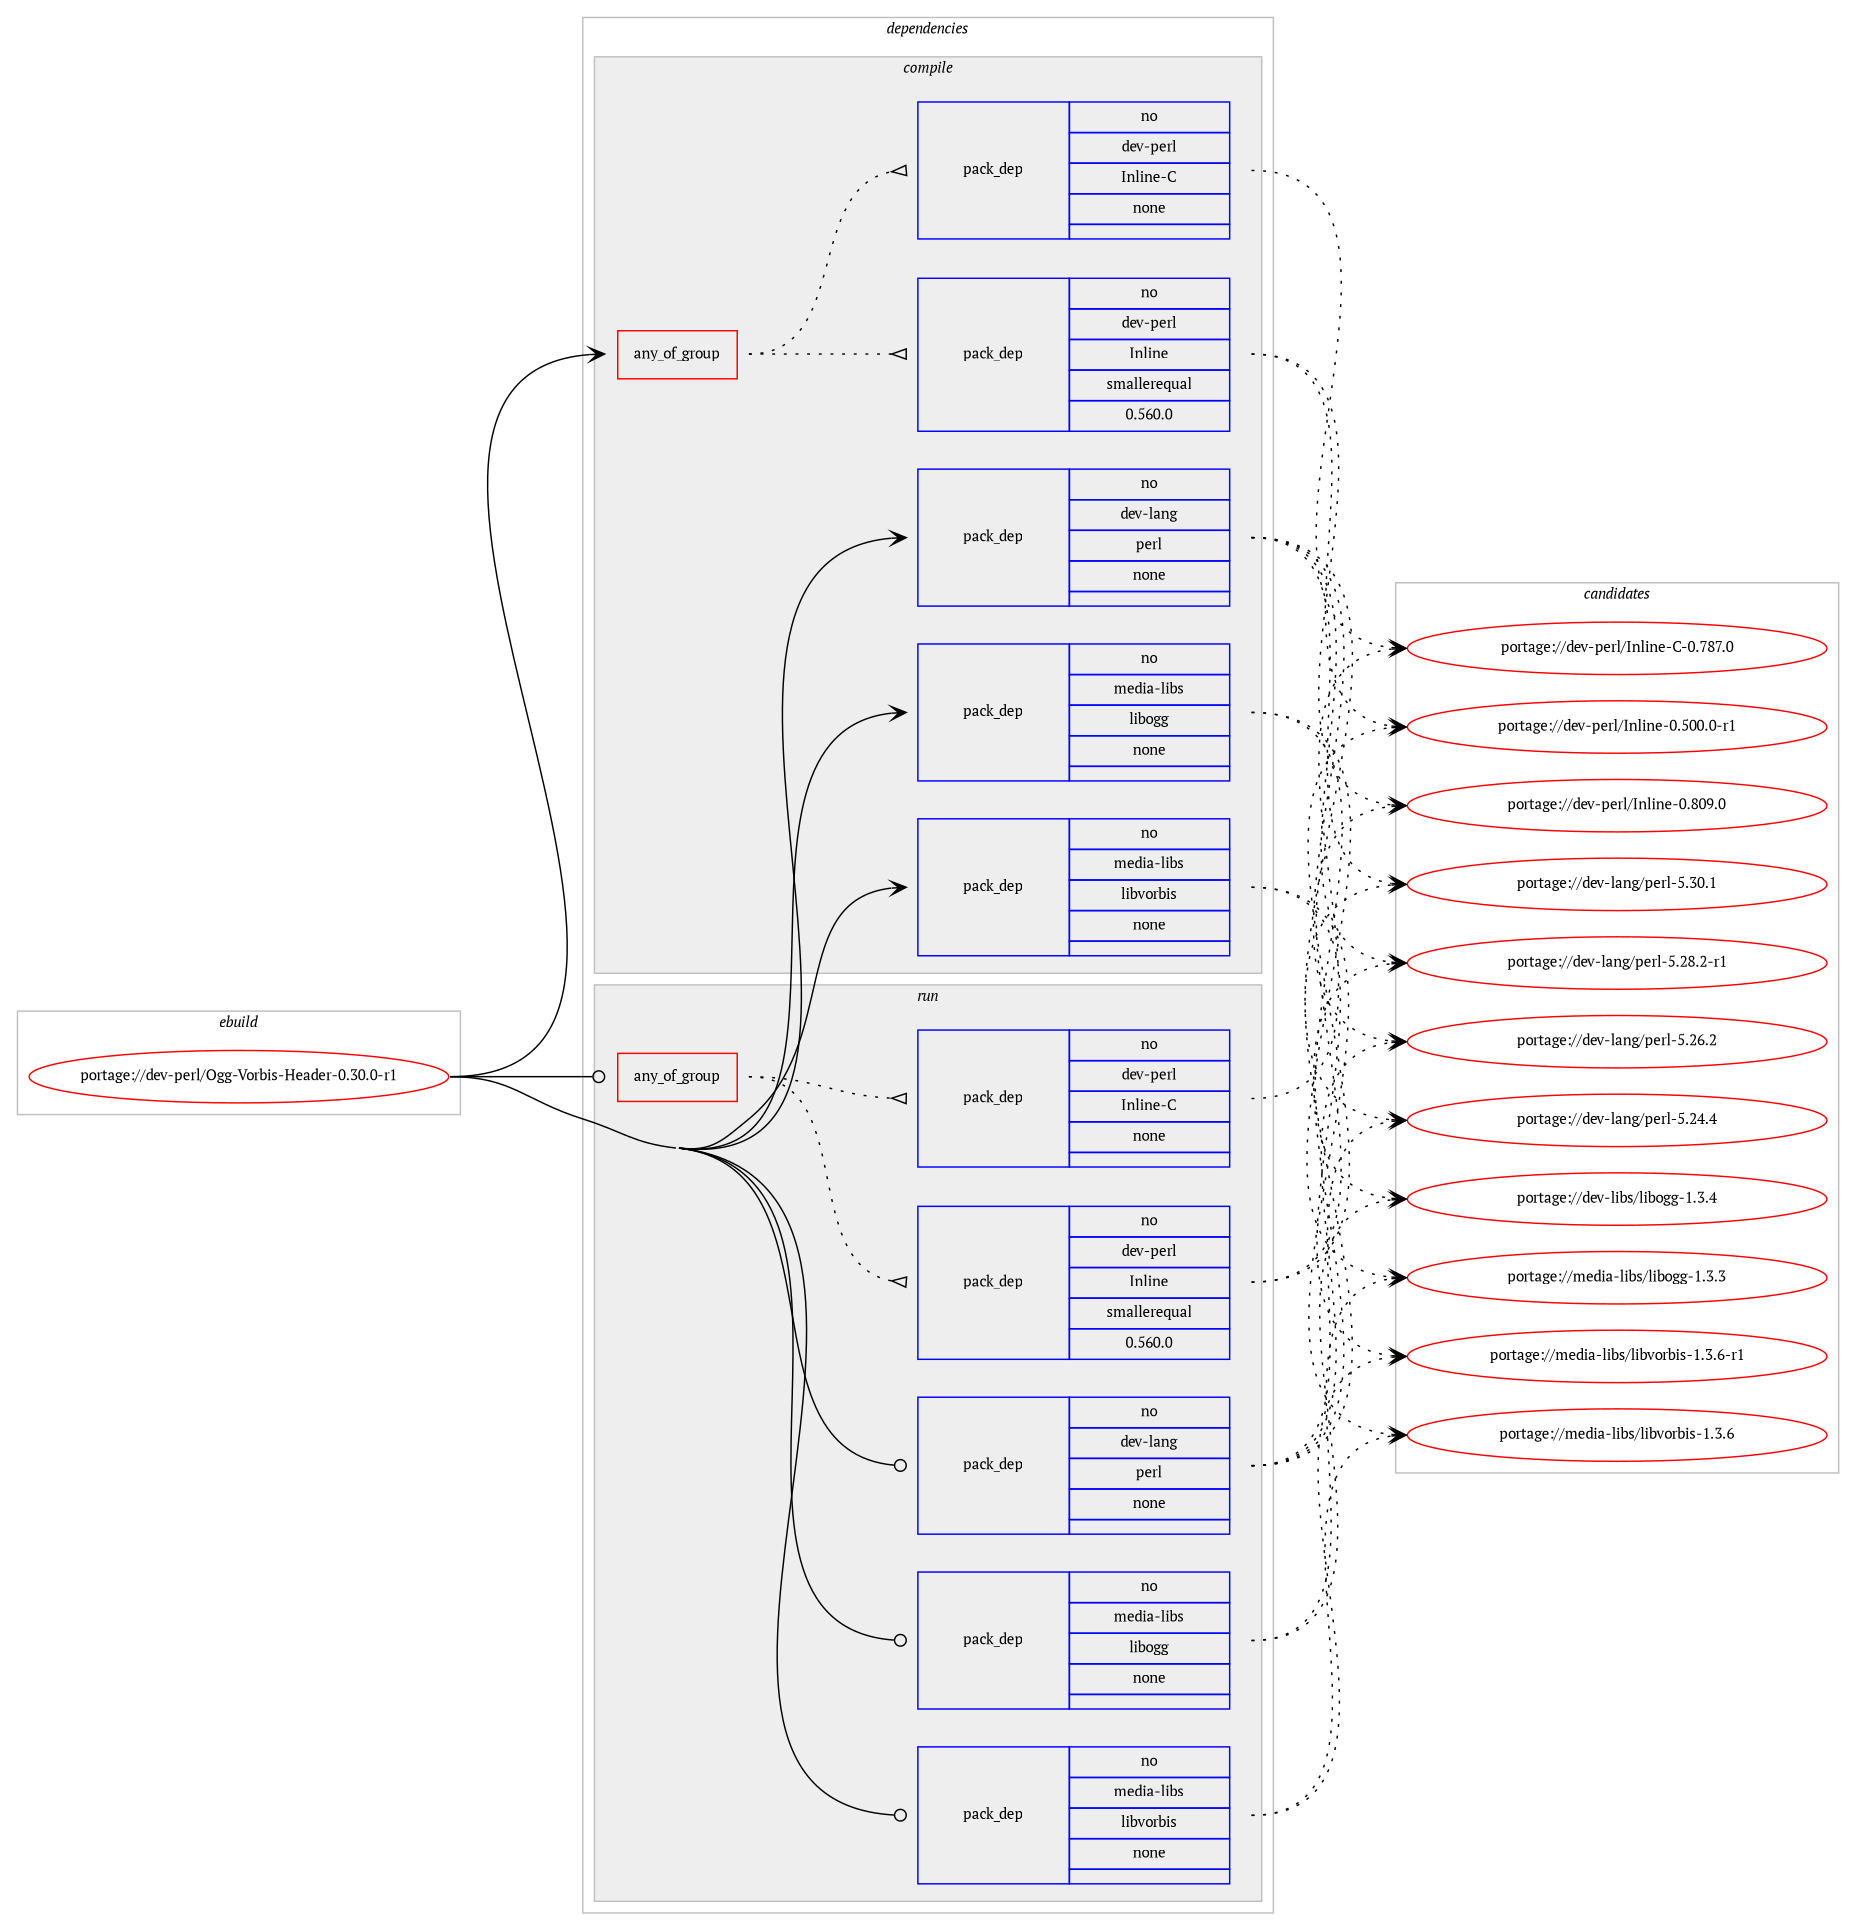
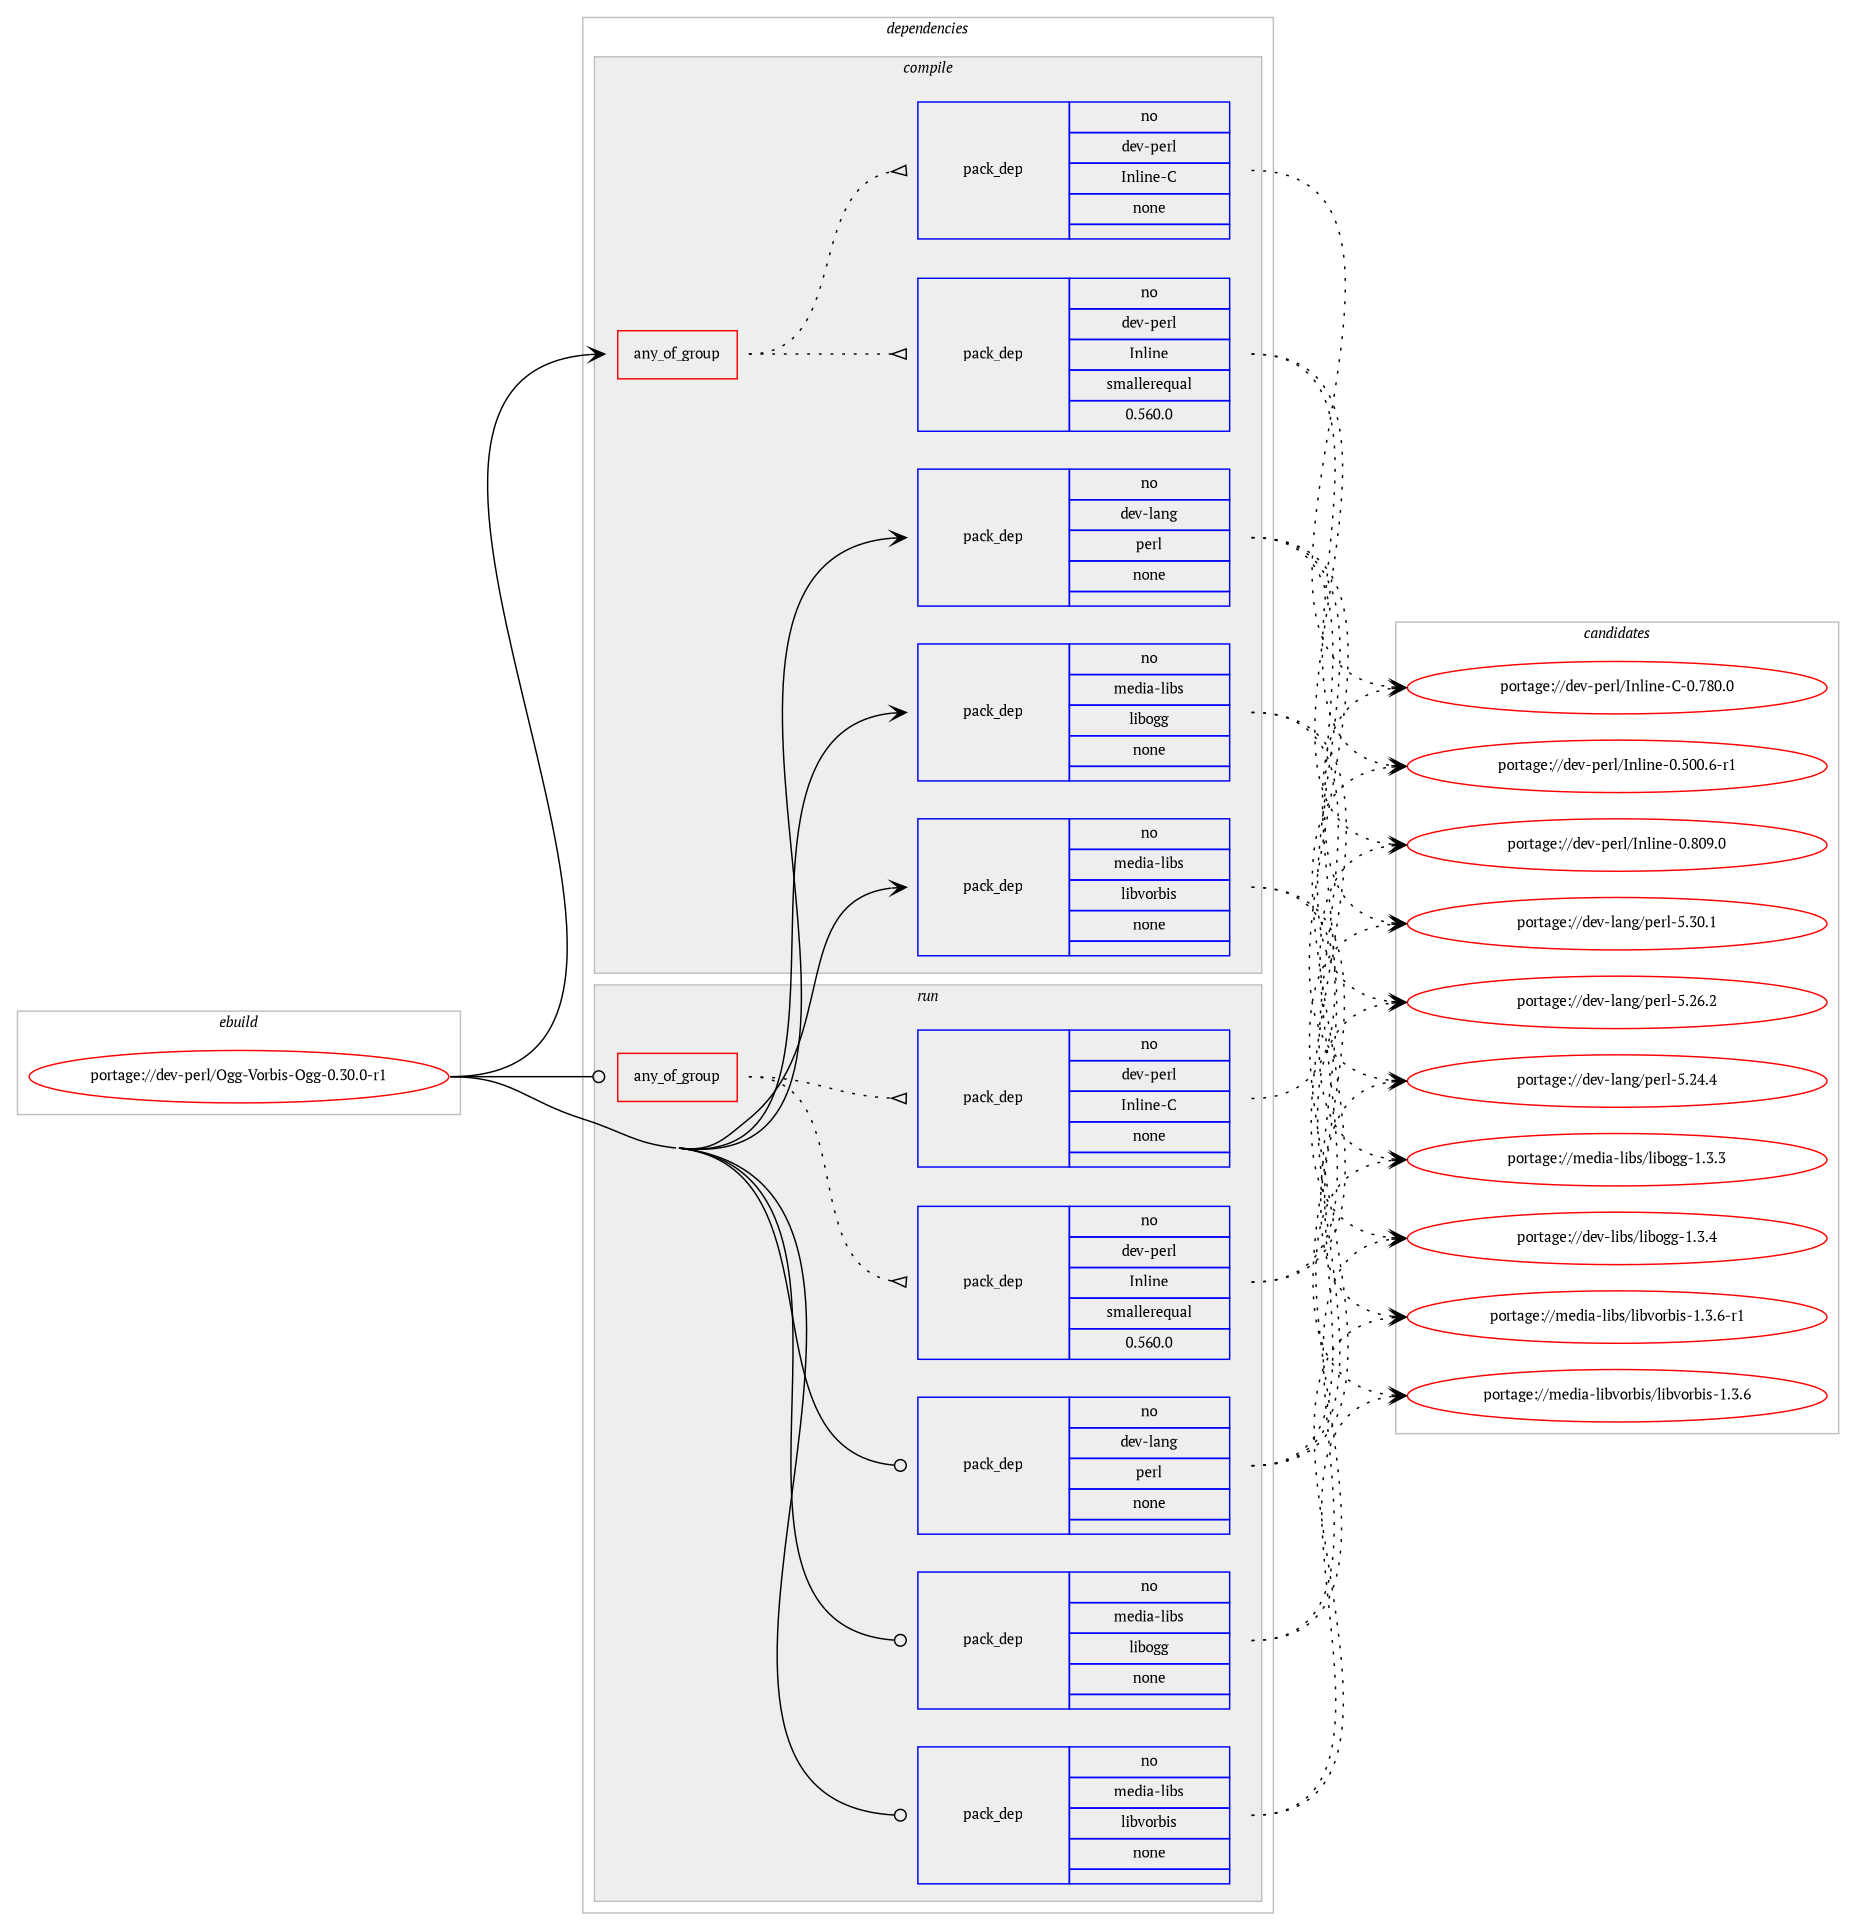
  digraph {
    compound=true
    concentrate=true
    fontname="PT Serif"
    fontsize=10
    newrank=true
    rankdir=LR
    ranksep=1.5
    node [color=red fontname="PT Serif" fontsize=10]
    edge [arrowhead=vee fontname="PT Serif" headport=w style=dotted tailport=e weight=100]
-   n1 [label="portage://dev-perl/Ogg-Vorbis-Header-0.30.0-r1" width=4]
+   n1 [label="portage://dev-perl/Ogg-Vorbis-Ogg-0.30.0-r1" width=4]
    n2 [color=blue label=<<TABLE BORDER="0" CELLBORDER="1" CELLSPACING="0" CELLPADDING="4" WIDTH="220"><TR><TD ROWSPAN="6" CELLPADDING="30">pack_dep</TD></TR><TR><TD WIDTH="110">no</TD></TR><TR><TD>dev-perl</TD></TR><TR><TD>Inline</TD></TR><TR><TD>smallerequal</TD></TR><TR><TD>0.560.0</TD></TR></TABLE>> shape=none]
    n3 [color=blue label=<<TABLE BORDER="0" CELLBORDER="1" CELLSPACING="0" CELLPADDING="4" WIDTH="220"><TR><TD ROWSPAN="6" CELLPADDING="30">pack_dep</TD></TR><TR><TD WIDTH="110">no</TD></TR><TR><TD>dev-perl</TD></TR><TR><TD>Inline-C</TD></TR><TR><TD>none</TD></TR><TR><TD></TD></TR></TABLE>> shape=none]
    n4 [label=<<TABLE BORDER="0" CELLBORDER="1" CELLSPACING="0" CELLPADDING="4"><TR><TD CELLPADDING="10">any_of_group</TD></TR></TABLE>> shape=none]
    n5 [color=blue label=<<TABLE BORDER="0" CELLBORDER="1" CELLSPACING="0" CELLPADDING="4" WIDTH="220"><TR><TD ROWSPAN="6" CELLPADDING="30">pack_dep</TD></TR><TR><TD WIDTH="110">no</TD></TR><TR><TD>dev-lang</TD></TR><TR><TD>perl</TD></TR><TR><TD>none</TD></TR><TR><TD></TD></TR></TABLE>> shape=none]
    n6 [color=blue label=<<TABLE BORDER="0" CELLBORDER="1" CELLSPACING="0" CELLPADDING="4" WIDTH="220"><TR><TD ROWSPAN="6" CELLPADDING="30">pack_dep</TD></TR><TR><TD WIDTH="110">no</TD></TR><TR><TD>media-libs</TD></TR><TR><TD>libogg</TD></TR><TR><TD>none</TD></TR><TR><TD></TD></TR></TABLE>> shape=none]
    n7 [color=blue label=<<TABLE BORDER="0" CELLBORDER="1" CELLSPACING="0" CELLPADDING="4" WIDTH="220"><TR><TD ROWSPAN="6" CELLPADDING="30">pack_dep</TD></TR><TR><TD WIDTH="110">no</TD></TR><TR><TD>media-libs</TD></TR><TR><TD>libvorbis</TD></TR><TR><TD>none</TD></TR><TR><TD></TD></TR></TABLE>> shape=none]
    n8 [color=blue label=<<TABLE BORDER="0" CELLBORDER="1" CELLSPACING="0" CELLPADDING="4" WIDTH="220"><TR><TD ROWSPAN="6" CELLPADDING="30">pack_dep</TD></TR><TR><TD WIDTH="110">no</TD></TR><TR><TD>dev-perl</TD></TR><TR><TD>Inline</TD></TR><TR><TD>smallerequal</TD></TR><TR><TD>0.560.0</TD></TR></TABLE>> shape=none]
    n9 [color=blue label=<<TABLE BORDER="0" CELLBORDER="1" CELLSPACING="0" CELLPADDING="4" WIDTH="220"><TR><TD ROWSPAN="6" CELLPADDING="30">pack_dep</TD></TR><TR><TD WIDTH="110">no</TD></TR><TR><TD>dev-perl</TD></TR><TR><TD>Inline-C</TD></TR><TR><TD>none</TD></TR><TR><TD></TD></TR></TABLE>> shape=none]
    n10 [label=<<TABLE BORDER="0" CELLBORDER="1" CELLSPACING="0" CELLPADDING="4"><TR><TD CELLPADDING="10">any_of_group</TD></TR></TABLE>> shape=none]
    n11 [color=blue label=<<TABLE BORDER="0" CELLBORDER="1" CELLSPACING="0" CELLPADDING="4" WIDTH="220"><TR><TD ROWSPAN="6" CELLPADDING="30">pack_dep</TD></TR><TR><TD WIDTH="110">no</TD></TR><TR><TD>media-libs</TD></TR><TR><TD>libvorbis</TD></TR><TR><TD>none</TD></TR><TR><TD></TD></TR></TABLE>> shape=none]
    n12 [color=blue label=<<TABLE BORDER="0" CELLBORDER="1" CELLSPACING="0" CELLPADDING="4" WIDTH="220"><TR><TD ROWSPAN="6" CELLPADDING="30">pack_dep</TD></TR><TR><TD WIDTH="110">no</TD></TR><TR><TD>dev-lang</TD></TR><TR><TD>perl</TD></TR><TR><TD>none</TD></TR><TR><TD></TD></TR></TABLE>> shape=none]
    n13 [color=blue label=<<TABLE BORDER="0" CELLBORDER="1" CELLSPACING="0" CELLPADDING="4" WIDTH="220"><TR><TD ROWSPAN="6" CELLPADDING="30">pack_dep</TD></TR><TR><TD WIDTH="110">no</TD></TR><TR><TD>media-libs</TD></TR><TR><TD>libogg</TD></TR><TR><TD>none</TD></TR><TR><TD></TD></TR></TABLE>> shape=none]
    n14 [label="portage://dev-perl/Inline-0.809.0" width=4]
-   n15 [label="portage://dev-perl/Inline-0.500.0-r1" width=4]
-   n16 [label="portage://dev-perl/Inline-C-0.787.0" width=4]
+   n15 [label="portage://dev-perl/Inline-0.500.6-r1" width=4]
+   n16 [label="portage://dev-perl/Inline-C-0.780.0" width=4]
    n17 [label="portage://dev-lang/perl-5.30.1" width=4]
-   n18 [label="portage://dev-lang/perl-5.28.2-r1" width=4]
    n19 [label="portage://dev-lang/perl-5.26.2" width=4]
    n20 [label="portage://dev-lang/perl-5.24.4" width=4]
    n21 [label="portage://dev-libs/libogg-1.3.4" width=4]
    n22 [label="portage://media-libs/libogg-1.3.3" width=4]
    n23 [label="portage://media-libs/libvorbis-1.3.6-r1" width=4]
-   n24 [label="portage://media-libs/libvorbis-1.3.6" width=4]
+   n24 [label="portage://media-libvorbis/libvorbis-1.3.6" width=4]
    subgraph cluster_1 {
      color=gray
      label=<<i>ebuild</i>>
      n1
    }
    subgraph cluster_2 {
      color=gray
      label=<<i>dependencies</i>>
      subgraph cluster_3 {
        color=gray
        fillcolor="#eeeeee"
        label=<<i>compile</i>>
        style=filled
        subgraph sub_4 {
          color=gray
          fillcolor="#eeeeee"
          label=<<i>compile</i>>
          style=filled
          n4
          subgraph sub_5 {
            color=gray
            fillcolor="#eeeeee"
            label=<<i>compile</i>>
            style=filled
            n2
          }
          subgraph sub_6 {
            color=gray
            fillcolor="#eeeeee"
            label=<<i>compile</i>>
            style=filled
            n3
          }
        }
        subgraph sub_7 {
          color=gray
          fillcolor="#eeeeee"
          label=<<i>compile</i>>
          style=filled
          n5
        }
        subgraph sub_8 {
          color=gray
          fillcolor="#eeeeee"
          label=<<i>compile</i>>
          style=filled
          n6
        }
        subgraph sub_9 {
          color=gray
          fillcolor="#eeeeee"
          label=<<i>compile</i>>
          style=filled
          n7
        }
      }
      subgraph cluster_10 {
        color=gray
        fillcolor="#eeeeee"
        label=<<i>compile and run</i>>
        style=filled
      }
      subgraph cluster_11 {
        color=gray
        fillcolor="#eeeeee"
        label=<<i>run</i>>
        style=filled
        subgraph sub_12 {
          color=gray
          fillcolor="#eeeeee"
          label=<<i>run</i>>
          style=filled
          n10
          subgraph sub_13 {
            color=gray
            fillcolor="#eeeeee"
            label=<<i>run</i>>
            style=filled
            n8
          }
          subgraph sub_14 {
            color=gray
            fillcolor="#eeeeee"
            label=<<i>run</i>>
            style=filled
            n9
          }
        }
        subgraph sub_15 {
          color=gray
          fillcolor="#eeeeee"
          label=<<i>run</i>>
          style=filled
          n11
        }
        subgraph sub_16 {
          color=gray
          fillcolor="#eeeeee"
          label=<<i>run</i>>
          style=filled
          n12
        }
        subgraph sub_17 {
          color=gray
          fillcolor="#eeeeee"
          label=<<i>run</i>>
          style=filled
          n13
        }
      }
    }
    subgraph cluster_18 {
      color=gray
      label=<<i>candidates</i>>
      rank=same
      subgraph sub_19 {
        color=black
        label=<<i>candidates</i>>
        nodesep=1
        rank=same
        n14
        n15
      }
      subgraph sub_20 {
        color=black
        label=<<i>candidates</i>>
        nodesep=1
        rank=same
        n16
      }
      subgraph sub_21 {
        color=black
        label=<<i>candidates</i>>
        nodesep=1
        rank=same
        n17
-       n18
        n19
        n20
      }
      subgraph sub_22 {
        color=black
        label=<<i>candidates</i>>
        nodesep=1
        rank=same
        n21
        n22
      }
      subgraph sub_23 {
        color=black
        label=<<i>candidates</i>>
        nodesep=1
        rank=same
        n23
        n24
      }
      subgraph sub_24 {
        color=black
        label=<<i>candidates</i>>
        nodesep=1
        rank=same
        n14
        n15
      }
      subgraph sub_25 {
        color=black
        label=<<i>candidates</i>>
        nodesep=1
        rank=same
        n16
      }
      subgraph sub_26 {
        color=black
        label=<<i>candidates</i>>
        nodesep=1
        rank=same
        n17
-       n18
        n19
        n20
      }
      subgraph sub_27 {
        color=black
        label=<<i>candidates</i>>
        nodesep=1
        rank=same
        n21
        n22
      }
      subgraph sub_28 {
        color=black
        label=<<i>candidates</i>>
        nodesep=1
        rank=same
        n23
        n24
      }
    }
    n1 -> n4 [style=solid weight=20]
    n1 -> n5 [style=solid weight=20]
    n1 -> n6 [style=solid weight=20]
    n1 -> n7 [style=solid weight=20]
    n1 -> n10 [arrowhead=odot style=solid weight=20]
    n1 -> n11 [arrowhead=odot style=solid weight=20]
    n1 -> n12 [arrowhead=odot style=solid weight=20]
    n1 -> n13 [arrowhead=odot style=solid weight=20]
    n2 -> n14
    n2 -> n15
    n3 -> n16
    n4 -> n2 [arrowhead=oinv weight=20]
    n4 -> n3 [arrowhead=oinv weight=20]
    n5 -> n17
-   n5 -> n18
    n5 -> n19
    n5 -> n20
    n6 -> n21
    n6 -> n22
    n7 -> n23
    n7 -> n24
    n8 -> n14
    n8 -> n15
    n9 -> n16
    n10 -> n8 [arrowhead=oinv weight=20]
    n10 -> n9 [arrowhead=oinv weight=20]
    n11 -> n23
    n11 -> n24
    n12 -> n17
-   n12 -> n18
    n12 -> n19
    n12 -> n20
    n13 -> n21
    n13 -> n22
  }
